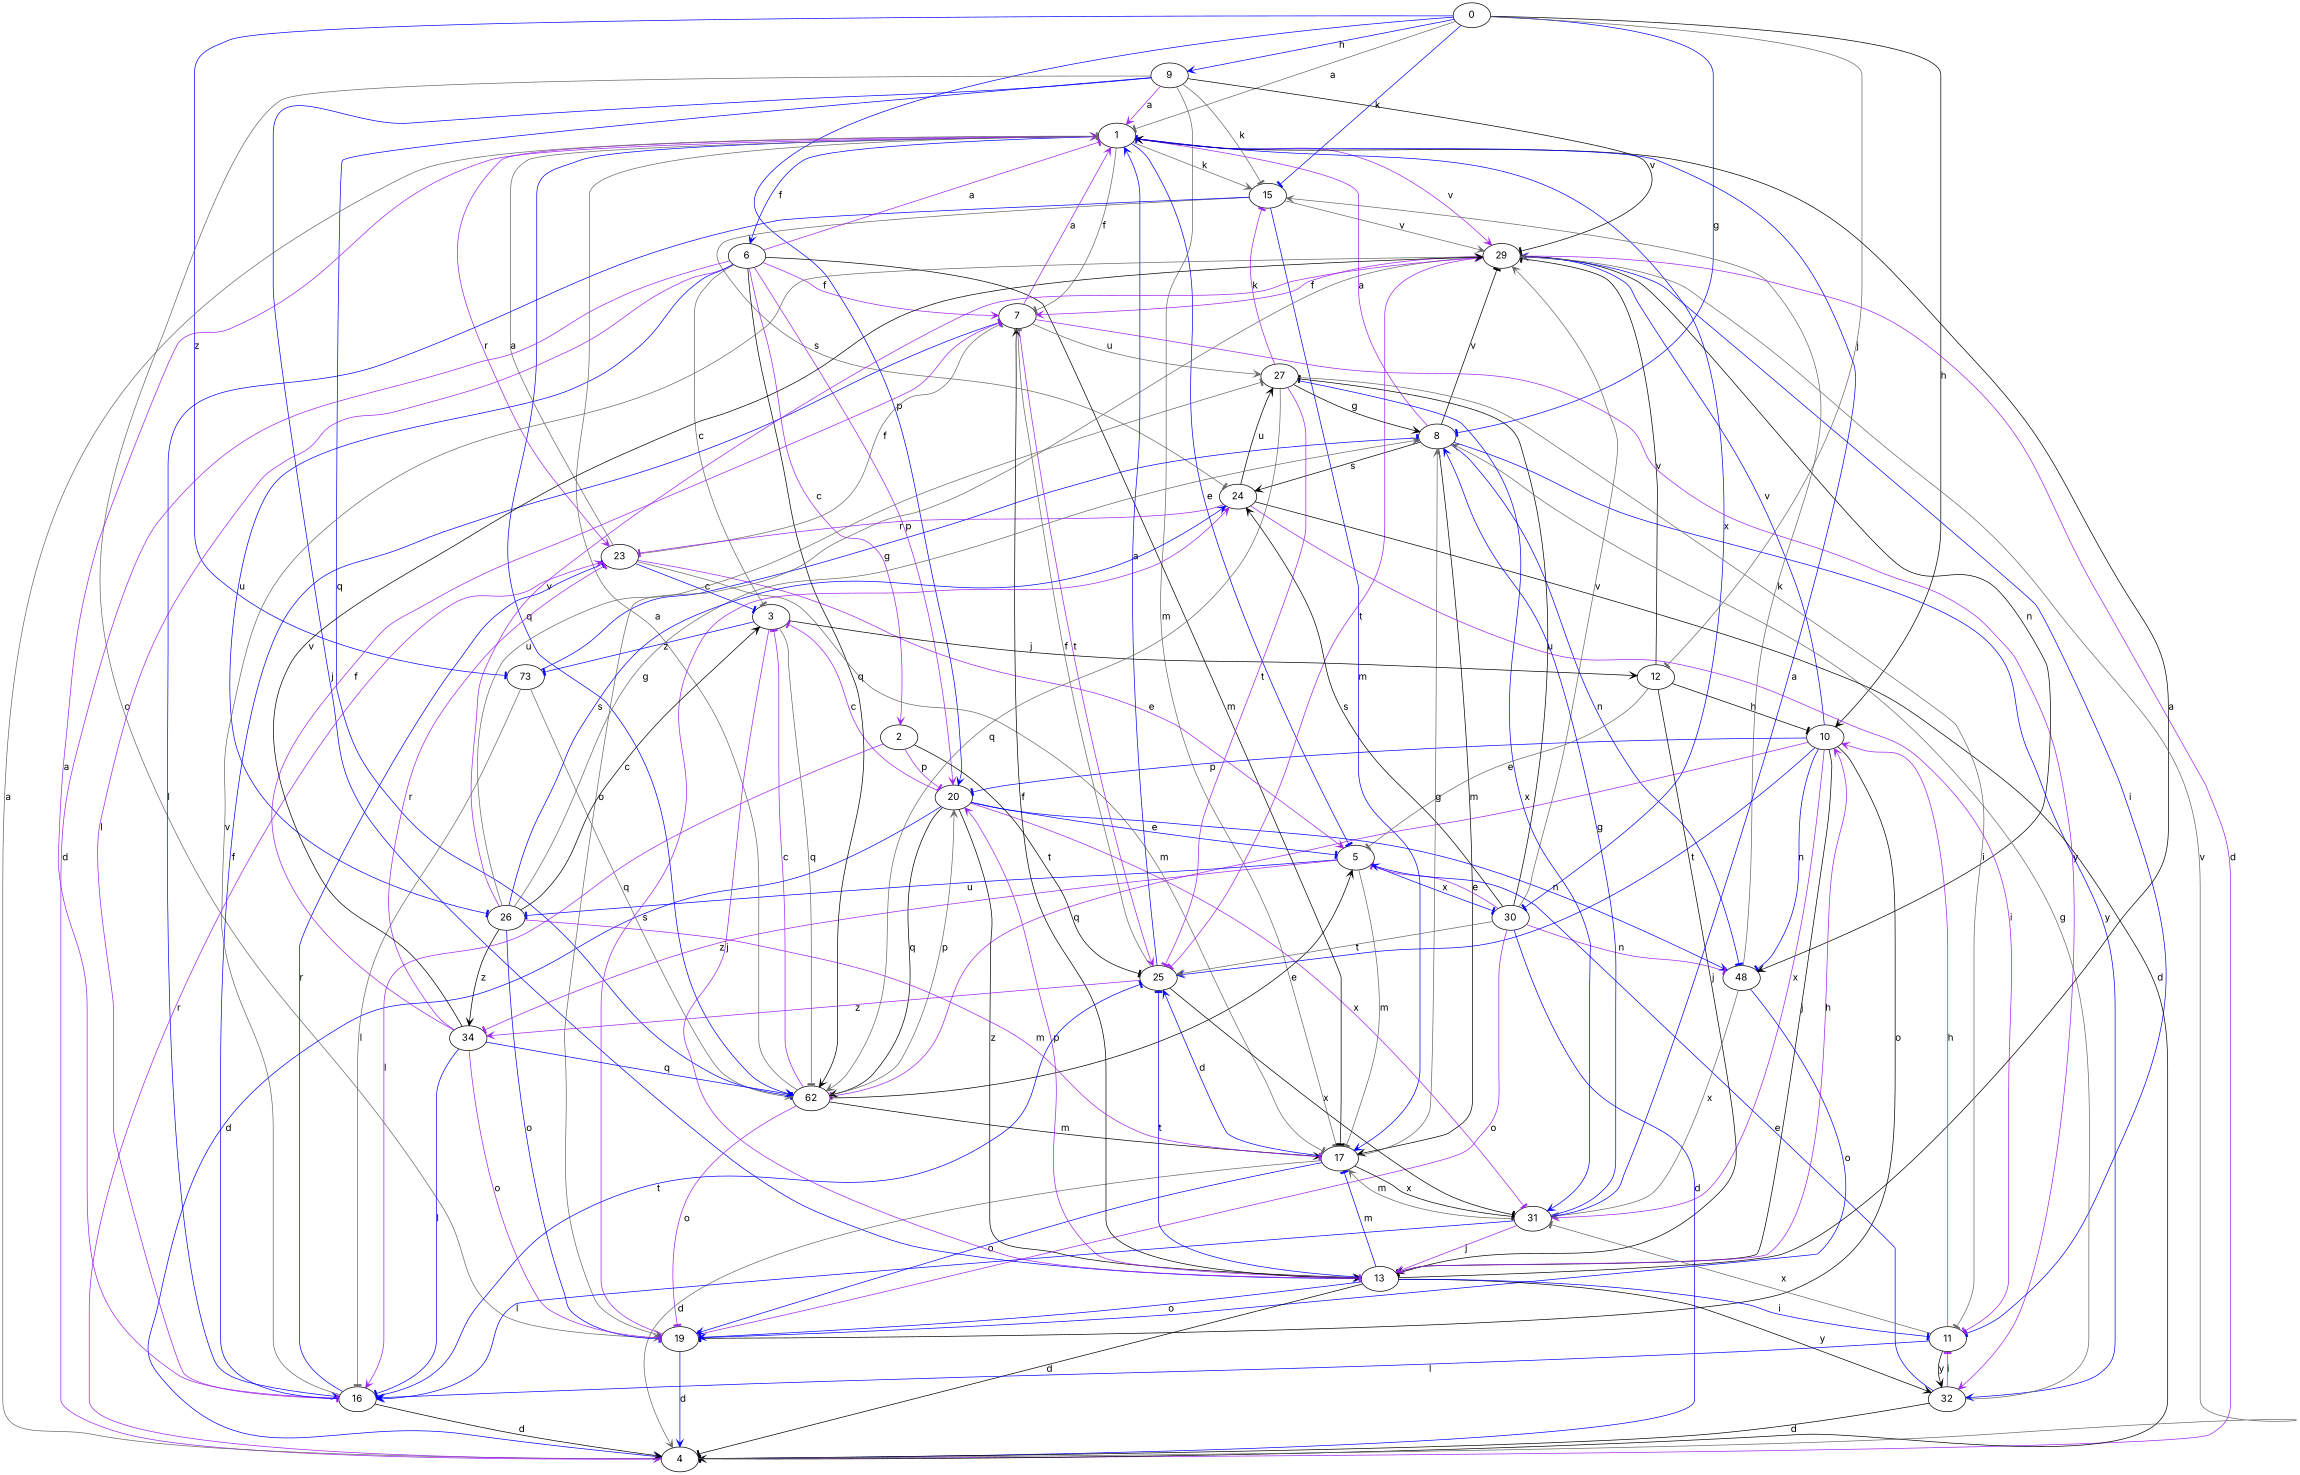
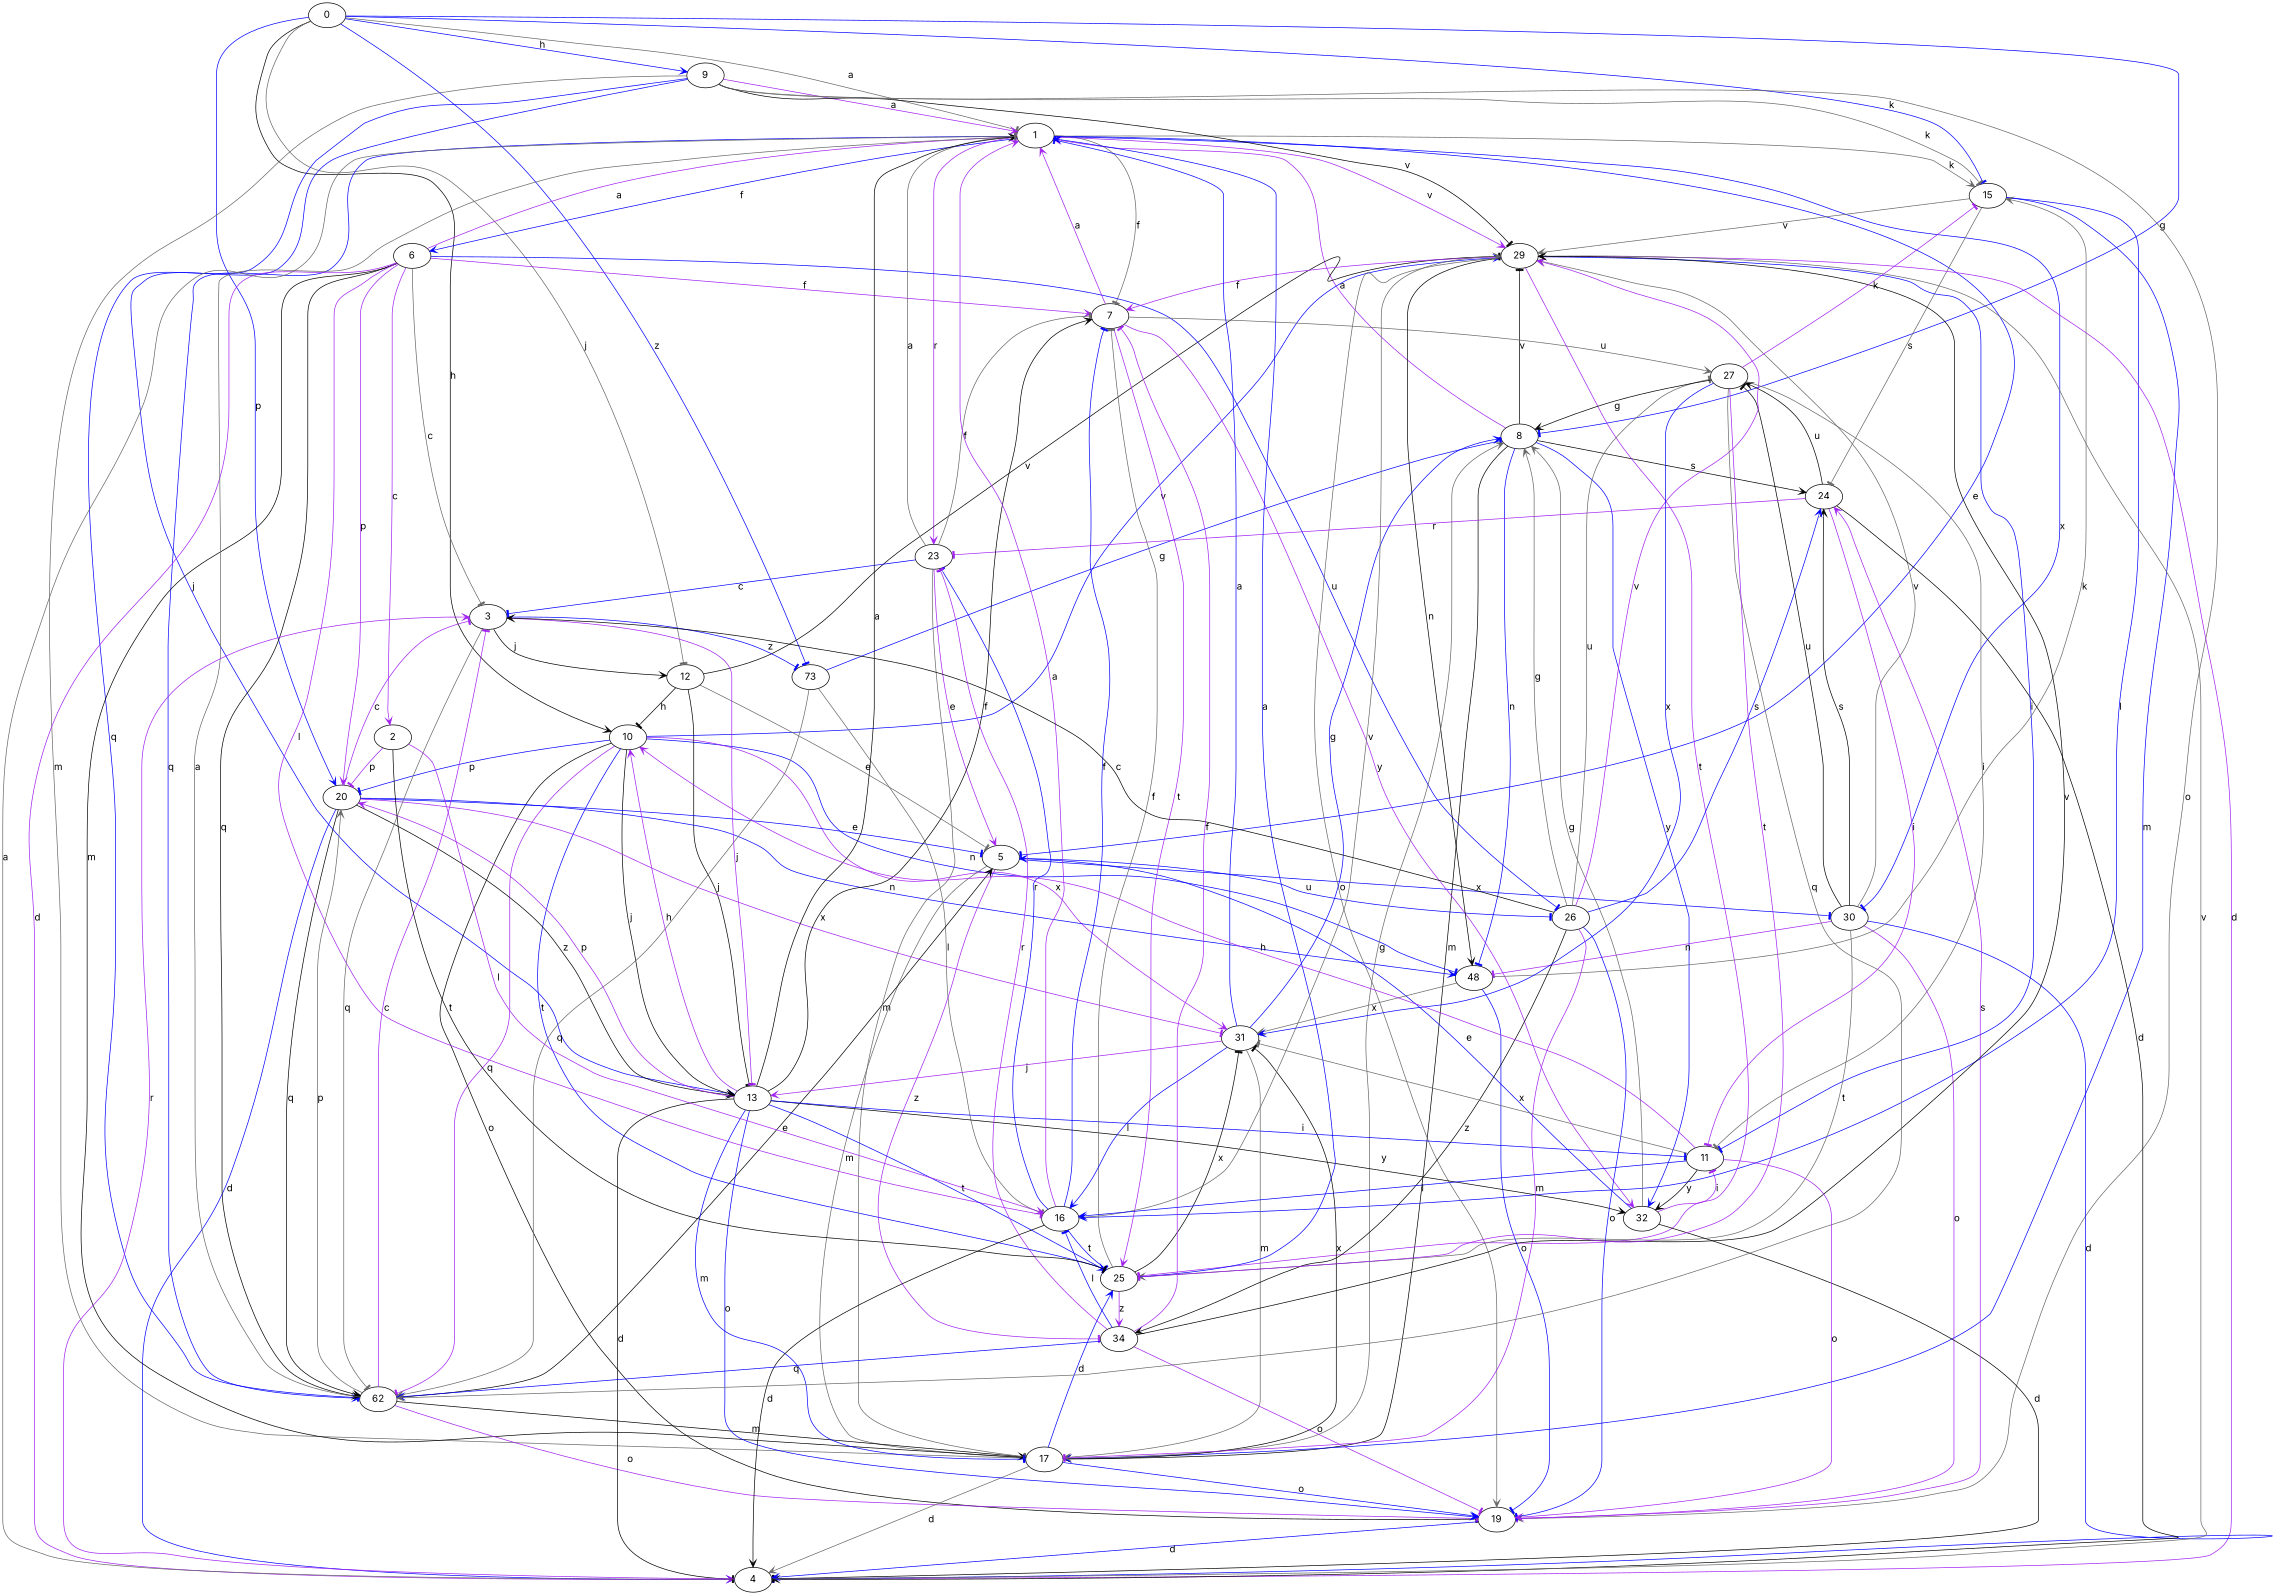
  strict digraph {
    fontname=Inter
    node [fontname=Inter]
    edge [arrowhead=vee color=blue fontname=Inter]
    0
    1
    8
    9
    10
    12
    15
    20
    n9 [label=73]
    5
    6
    7
    n13 [label=62]
    23
    29
    30
    17
    32
    n19 [label=48]
    24
    13
    19
    25
    31
    16
    3
    4
    26
    34
    2
    27
    11
    0 -> 1 [arrowhead=tee color=gray40 label=a]
    0 -> 8 [arrowhead=tee label=g]
    0 -> 9 [label=h]
    0 -> 10 [color=black label=h]
    0 -> 12 [arrowhead=tee color=gray40 label=j]
    0 -> 15 [arrowhead=tee label=k]
    0 -> 20 [label=p]
    0 -> n9 [arrowhead=tee label=z]
    1 -> 15 [color=gray40 label=k]
    1 -> 5 [arrowhead=tee label=e]
    1 -> 6 [label=f]
    1 -> 7 [arrowhead=tee color=gray40 label=f]
    1 -> n13 [label=q]
    1 -> 23 [color=purple label=r]
    1 -> 29 [color=purple label=v]
    1 -> 30 [arrowhead=tee label=x]
    8 -> 1 [color=purple label=a]
    8 -> 29 [arrowhead=tee color=black label=v]
    8 -> 17 [color=black label=m]
    8 -> 32 [label=y]
    8 -> n19 [arrowhead=tee label=n]
    8 -> 24 [color=black label=s]
    9 -> 1 [color=purple label=a]
    9 -> 15 [arrowhead=tee color=gray40 label=k]
    9 -> n13 [arrowhead=tee label=q]
    9 -> 29 [arrowhead=tee color=black label=v]
    9 -> 17 [arrowhead=tee color=gray40 label=m]
    9 -> 13 [label=j]
    9 -> 19 [color=gray40 label=o]
    10 -> 20 [arrowhead=tee label=p]
    10 -> n13 [arrowhead=tee color=purple label=q]
    10 -> 29 [label=v]
    10 -> n19 [arrowhead=tee label=n]
    10 -> 13 [color=black label=j]
    10 -> 19 [arrowhead=tee color=black label=o]
    10 -> 25 [label=t]
    10 -> 31 [color=purple label=x]
    12 -> 10 [arrowhead=tee color=black label=h]
    12 -> 5 [arrowhead=tee color=gray40 label=e]
    12 -> 29 [arrowhead=tee color=black label=v]
    12 -> 13 [arrowhead=tee color=black label=j]
    15 -> 29 [color=gray40 label=v]
    15 -> 17 [label=m]
    15 -> 24 [arrowhead=tee color=gray40 label=s]
    15 -> 16 [label=l]
    20 -> 5 [arrowhead=tee label=e]
    20 -> n13 [color=black label=q]
    20 -> n19 [label=n]
    20 -> 13 [color=black label=z]
    20 -> 31 [arrowhead=tee color=purple label=x]
    20 -> 3 [arrowhead=tee color=purple label=c]
    20 -> 4 [label=d]
    n9 -> 8 [arrowhead=tee label=g]
    n9 -> n13 [color=gray40 label=q]
    n9 -> 16 [arrowhead=tee color=gray40 label=l]
    5 -> 30 [arrowhead=tee label=x]
    5 -> 17 [arrowhead=tee color=gray40 label=m]
    5 -> 26 [arrowhead=tee label=u]
    5 -> 34 [arrowhead=tee color=purple label=z]
    6 -> 1 [arrowhead=tee color=purple label=a]
    6 -> 20 [color=purple label=p]
    6 -> 7 [color=purple label=f]
    6 -> n13 [color=black label=q]
    6 -> 17 [arrowhead=tee color=black label=m]
    6 -> 16 [arrowhead=tee color=purple label=l]
    6 -> 3 [arrowhead=tee color=gray40 label=c]
    6 -> 4 [color=purple label=d]
    6 -> 26 [arrowhead=tee label=u]
    6 -> 2 [color=purple label=c]
    7 -> 1 [color=purple label=a]
    7 -> 32 [color=purple label=y]
    7 -> 25 [color=purple label=t]
    7 -> 27 [color=gray40 label=u]
    n13 -> 1 [color=gray40 label=a]
    n13 -> 20 [color=gray40 label=p]
    n13 -> 5 [color=black label=e]
    n13 -> 17 [color=black label=m]
    n13 -> 19 [arrowhead=tee color=purple label=o]
    n13 -> 3 [arrowhead=tee color=purple label=c]
    23 -> 1 [color=gray40 label=a]
    23 -> 5 [color=purple label=e]
    23 -> 7 [arrowhead=tee color=gray40 label=f]
    23 -> 17 [arrowhead=tee color=gray40 label=m]
    23 -> 3 [arrowhead=tee label=c]
    29 -> 7 [color=purple label=f]
    29 -> n19 [color=black label=n]
    29 -> 19 [color=gray40 label=o]
    29 -> 25 [arrowhead=tee color=purple label=t]
    29 -> 4 [arrowhead=tee color=purple label=d]
    29 -> 11 [arrowhead=tee label=i]
-   30 -> 5 [arrowhead=tee color=purple label=e]
    30 -> 29 [color=gray40 label=v]
    30 -> n19 [arrowhead=tee color=purple label=n]
    30 -> 24 [color=black label=s]
    30 -> 19 [arrowhead=tee color=purple label=o]
    30 -> 25 [color=gray40 label=t]
    30 -> 4 [arrowhead=tee label=d]
    30 -> 27 [arrowhead=tee color=black label=u]
    17 -> 8 [color=gray40 label=g]
    17 -> 19 [label=o]
    17 -> 25 [label=d]
    17 -> 31 [arrowhead=tee color=black label=x]
    17 -> 4 [color=gray40 label=d]
    32 -> 8 [color=gray40 label=g]
    32 -> 5 [label=e]
    32 -> 4 [arrowhead=tee color=black label=d]
    32 -> 11 [arrowhead=tee color=purple label=i]
    n19 -> 15 [color=gray40 label=k]
    n19 -> 19 [arrowhead=tee label=o]
    n19 -> 31 [color=gray40 label=x]
    24 -> 23 [arrowhead=tee color=purple label=r]
    24 -> 4 [color=black label=d]
    24 -> 27 [color=black label=u]
    24 -> 11 [arrowhead=tee color=purple label=i]
    13 -> 1 [color=black label=a]
    13 -> 10 [color=purple label=h]
    13 -> 20 [color=purple label=p]
    13 -> 7 [color=black label=f]
    13 -> 17 [arrowhead=tee label=m]
    13 -> 32 [color=black label=y]
    13 -> 19 [label=o]
    13 -> 25 [arrowhead=tee label=t]
    13 -> 4 [arrowhead=tee color=black label=d]
    13 -> 11 [arrowhead=tee label=i]
    19 -> 24 [color=purple label=s]
    19 -> 4 [label=d]
    25 -> 1 [label=a]
    25 -> 7 [arrowhead=tee color=gray40 label=f]
    25 -> 31 [arrowhead=tee color=black label=x]
    25 -> 34 [color=purple label=z]
    31 -> 1 [arrowhead=tee label=a]
    31 -> 8 [label=g]
    31 -> 17 [color=gray40 label=m]
    31 -> 13 [color=purple label=j]
    31 -> 16 [label=l]
    16 -> 1 [color=purple label=a]
    16 -> 7 [arrowhead=tee label=f]
    16 -> 23 [arrowhead=tee label=r]
    16 -> 29 [color=gray40 label=v]
    16 -> 25 [arrowhead=tee label=t]
    16 -> 4 [color=black label=d]
    3 -> 12 [color=black label=j]
    3 -> n9 [arrowhead=tee label=z]
    3 -> n13 [arrowhead=tee color=gray40 label=q]
    3 -> 13 [arrowhead=tee color=purple label=j]
    4 -> 1 [arrowhead=tee color=gray40 label=a]
-   4 -> 23 [color=purple label=r]
+   4 -> 3 [color=purple label=r]
    4 -> 29 [color=gray40 label=v]
    26 -> 8 [color=gray40 label=g]
    26 -> 29 [color=purple label=v]
    26 -> 17 [arrowhead=tee color=purple label=m]
    26 -> 24 [label=s]
    26 -> 19 [arrowhead=tee label=o]
    26 -> 3 [color=black label=c]
    26 -> 34 [color=black label=z]
    26 -> 27 [arrowhead=tee color=gray40 label=u]
    34 -> 7 [arrowhead=tee color=purple label=f]
    34 -> n13 [label=q]
    34 -> 23 [arrowhead=tee color=purple label=r]
    34 -> 29 [color=black label=v]
    34 -> 19 [arrowhead=tee color=purple label=o]
    34 -> 16 [arrowhead=tee label=l]
    2 -> 20 [arrowhead=tee color=purple label=p]
    2 -> 25 [arrowhead=tee color=black label=t]
    2 -> 16 [color=purple label=l]
    27 -> 8 [color=black label=g]
    27 -> 15 [arrowhead=tee color=purple label=k]
    27 -> n13 [color=gray40 label=q]
    27 -> 25 [arrowhead=tee color=purple label=t]
    27 -> 31 [label=x]
    27 -> 11 [arrowhead=tee color=gray40 label=i]
    11 -> 10 [color=purple label=h]
    11 -> 32 [color=black label=y]
+   11 -> 19 [color=purple label=o]
    11 -> 31 [arrowhead=tee color=gray40 label=x]
    11 -> 16 [label=l]
  }
